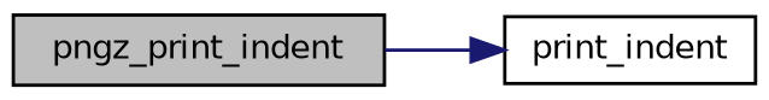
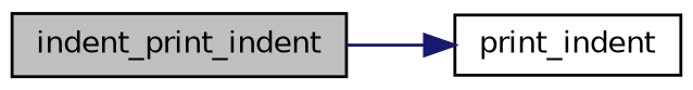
  digraph {
    rankdir=LR
    node [color=black fontname=Helvetica fontsize=10 shape=record style=filled]
-   n1 [fillcolor=grey75 fontcolor=black height=0.2 label=pngz_print_indent width=0.4]
+   n1 [fillcolor=grey75 fontcolor=black height=0.2 label=indent_print_indent width=0.4]
    n2 [fillcolor=white height=0.2 label=print_indent width=0.4]
    n1 -> n2 [color=midnightblue fontname=Helvetica fontsize=10 labelfontname=Helvetica labelfontsize=10 style=solid]
  }
